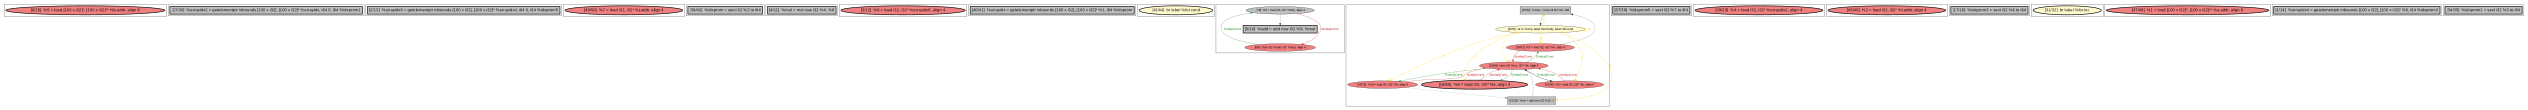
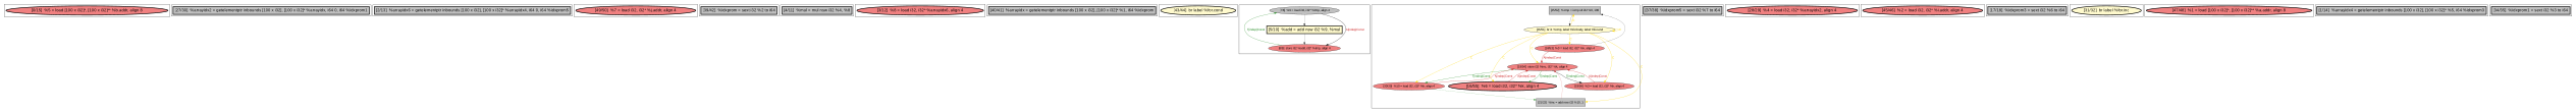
  digraph {
    fontname="Liberation Sans"
    node [fillcolor=grey fontname="Liberation Sans" fontsize=20 penwidth=3.0 shape=ellipse style=filled]
    edge [color=gold fontcolor=gold fontname="Liberation Sans" penwidth=1.0 style=solid]
    n1 [fillcolor=lightcoral label="[0/15]  %5 = load [100 x i32]*, [100 x i32]** %b.addr, align 8"]
    n2 [label="[27/30]  %arrayidx2 = getelementptr inbounds [100 x i32], [100 x i32]* %arrayidx, i64 0, i64 %idxprom1" shape=rectangle]
    n3 [label="[2/13]  %arrayidx6 = getelementptr inbounds [100 x i32], [100 x i32]* %arrayidx4, i64 0, i64 %idxprom5" shape=rectangle]
    n4 [fillcolor=lightcoral label="[49/50]  %7 = load i32, i32* %j.addr, align 4"]
    n5 [label="[39/42]  %idxprom = sext i32 %2 to i64" shape=rectangle]
    n6 [label="[4/11]  %mul = mul nsw i32 %4, %8" shape=rectangle]
    n7 [fillcolor=lightcoral label="[3/12]  %8 = load i32, i32* %arrayidx6, align 4"]
    n8 [label="[40/41]  %arrayidx = getelementptr inbounds [100 x i32], [100 x i32]* %1, i64 %idxprom" shape=rectangle]
    n9 [fillcolor=lemonchiffon label="[43/44]  br label %for.cond"]
    n10 [label="[7/8]  %9 = load i32, i32* %tmp, align 4" fontsize="" penwidth=""]
-   n11 [label="[5/10]  %add = add nsw i32 %9, %mul" shape=rectangle]
+   n11 [fillcolor=lemonchiffon label="[5/10]  %add = add nsw i32 %9, %mul" shape=rectangle]
    n12 [fillcolor=lightcoral label="[6/9]  store i32 %add, i32* %tmp, align 4" fontsize="" penwidth=""]
    n13 [label="[25/52]  %cmp = icmp slt i32 %0, 100" shape=rectangle fontsize="" penwidth=""]
    n14 [fillcolor=lemonchiffon label="[26/51]  br i1 %cmp, label %for.body, label %for.end" fontsize="" penwidth=""]
    n15 [fillcolor=lightcoral label="[19/54]  store i32 %inc, i32* %k, align 4" fontsize="" penwidth=""]
    n16 [fillcolor=lightcoral label="[20/23]  %10 = load i32, i32* %k, align 4" fontsize="" penwidth=""]
    n17 [fillcolor=lightcoral label="[16/55]  %6 = load i32, i32* %k, align 4"]
    n18 [label="[21/22]  %inc = add nsw i32 %10, 1" shape=rectangle fontsize="" penwidth=""]
    n19 [fillcolor=lightcoral label="[33/36]  %3 = load i32, i32* %k, align 4" fontsize="" penwidth=""]
    n20 [fillcolor=lightcoral label="[24/53]  %0 = load i32, i32* %k, align 4" fontsize="" penwidth=""]
    n21 [label="[37/38]  %idxprom5 = sext i32 %7 to i64" shape=rectangle]
    n22 [fillcolor=lightcoral label="[28/29]  %4 = load i32, i32* %arrayidx2, align 4"]
    n23 [fillcolor=lightcoral label="[45/46]  %2 = load i32, i32* %i.addr, align 4"]
    n24 [label="[17/18]  %idxprom3 = sext i32 %6 to i64" shape=rectangle]
    n25 [fillcolor=lemonchiffon label="[31/32]  br label %for.inc"]
    n26 [fillcolor=lightcoral label="[47/48]  %1 = load [100 x i32]*, [100 x i32]** %a.addr, align 8"]
    n27 [label="[1/14]  %arrayidx4 = getelementptr inbounds [100 x i32], [100 x i32]* %5, i64 %idxprom3" shape=rectangle]
    n28 [label="[34/35]  %idxprom1 = sext i32 %3 to i64" shape=rectangle]
    subgraph cluster_1 {
      n1
    }
    subgraph cluster_2 {
      n2
    }
    subgraph cluster_3 {
      n3
    }
    subgraph cluster_4 {
      n4
    }
    subgraph cluster_5 {
      n5
    }
    subgraph cluster_6 {
      n6
    }
    subgraph cluster_7 {
      n7
    }
    subgraph cluster_8 {
      n8
    }
    subgraph cluster_9 {
      n9
    }
    subgraph cluster_10 {
      n10
      n11
      n12
    }
    subgraph cluster_11 {
      n13
      n14
      n15
      n16
      n17
      n18
      n19
      n20
    }
    subgraph cluster_12 {
      n21
    }
    subgraph cluster_13 {
      n22
    }
    subgraph cluster_14 {
      n23
    }
    subgraph cluster_15 {
      n24
    }
    subgraph cluster_16 {
      n25
    }
    subgraph cluster_17 {
      n26
    }
    subgraph cluster_18 {
      n27
    }
    subgraph cluster_19 {
      n28
    }
    n10 -> n11 [color=black fontcolor=black penwidth=0.5]
-   n10 -> n12 [color=firebrick3 fontcolor=firebrick3 label="A|indep|Const"]
+   n10 -> n12 [color=black fontcolor=firebrick3 label="A|indep|Const"]
+   n11 -> n12 [color=black fontcolor=black penwidth=0.5]
    n12 -> n10 [color=forestgreen fontcolor=forestgreen label="T|indep|Const"]
    n13 -> n14 [color=black fontcolor=black penwidth=0.5]
    n14 -> n13 [label=C]
    n14 -> n14 [label=C]
    n14 -> n15 [label=C]
    n14 -> n16 [label=C]
    n14 -> n17 [label=C]
    n14 -> n18 [label=C]
    n14 -> n19 [label=C]
    n14 -> n20 [label=C]
    n15 -> n16 [color=forestgreen fontcolor=forestgreen label="T|indep|Const"]
    n15 -> n17 [color=forestgreen fontcolor=forestgreen label="T|indep|Const"]
    n15 -> n19 [color=black fontcolor=forestgreen label="T|indep|Const"]
-   n15 -> n20 [color=forestgreen fontcolor=forestgreen label="T|indep|Const"]
    n16 -> n15 [color=firebrick3 fontcolor=firebrick3 label="A|indep|Const"]
    n16 -> n18 [color=forestgreen fontcolor=black penwidth=0.5]
    n17 -> n15 [color=firebrick3 fontcolor=firebrick3 label="A|indep|Const"]
-   n18 -> n15 [color=black fontcolor=black penwidth=0.5]
+   n18 -> n15 [color=firebrick3 fontcolor=black penwidth=0.5]
    n19 -> n15 [color=firebrick3 fontcolor=firebrick3 label="A|indep|Const"]
    n20 -> n13 [color=black fontcolor=black penwidth=0.5]
    n20 -> n15 [color=firebrick3 fontcolor=firebrick3 label="A|indep|Const"]
  }
